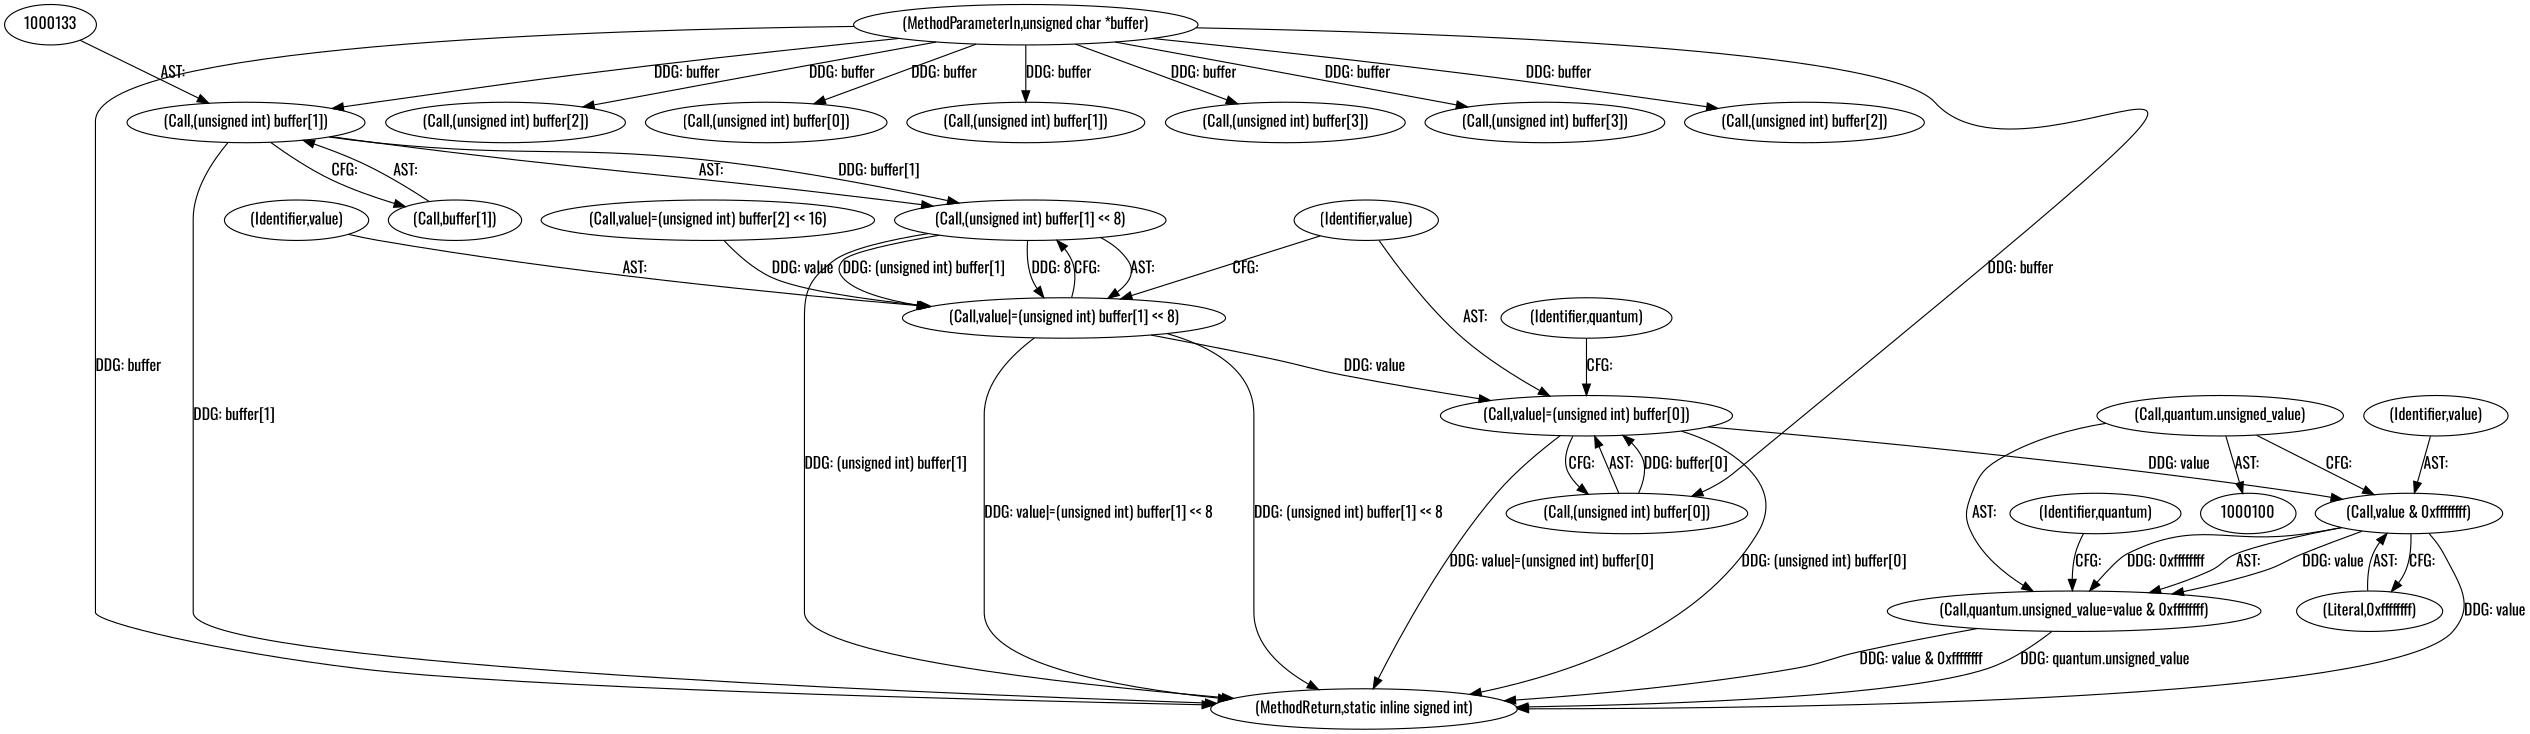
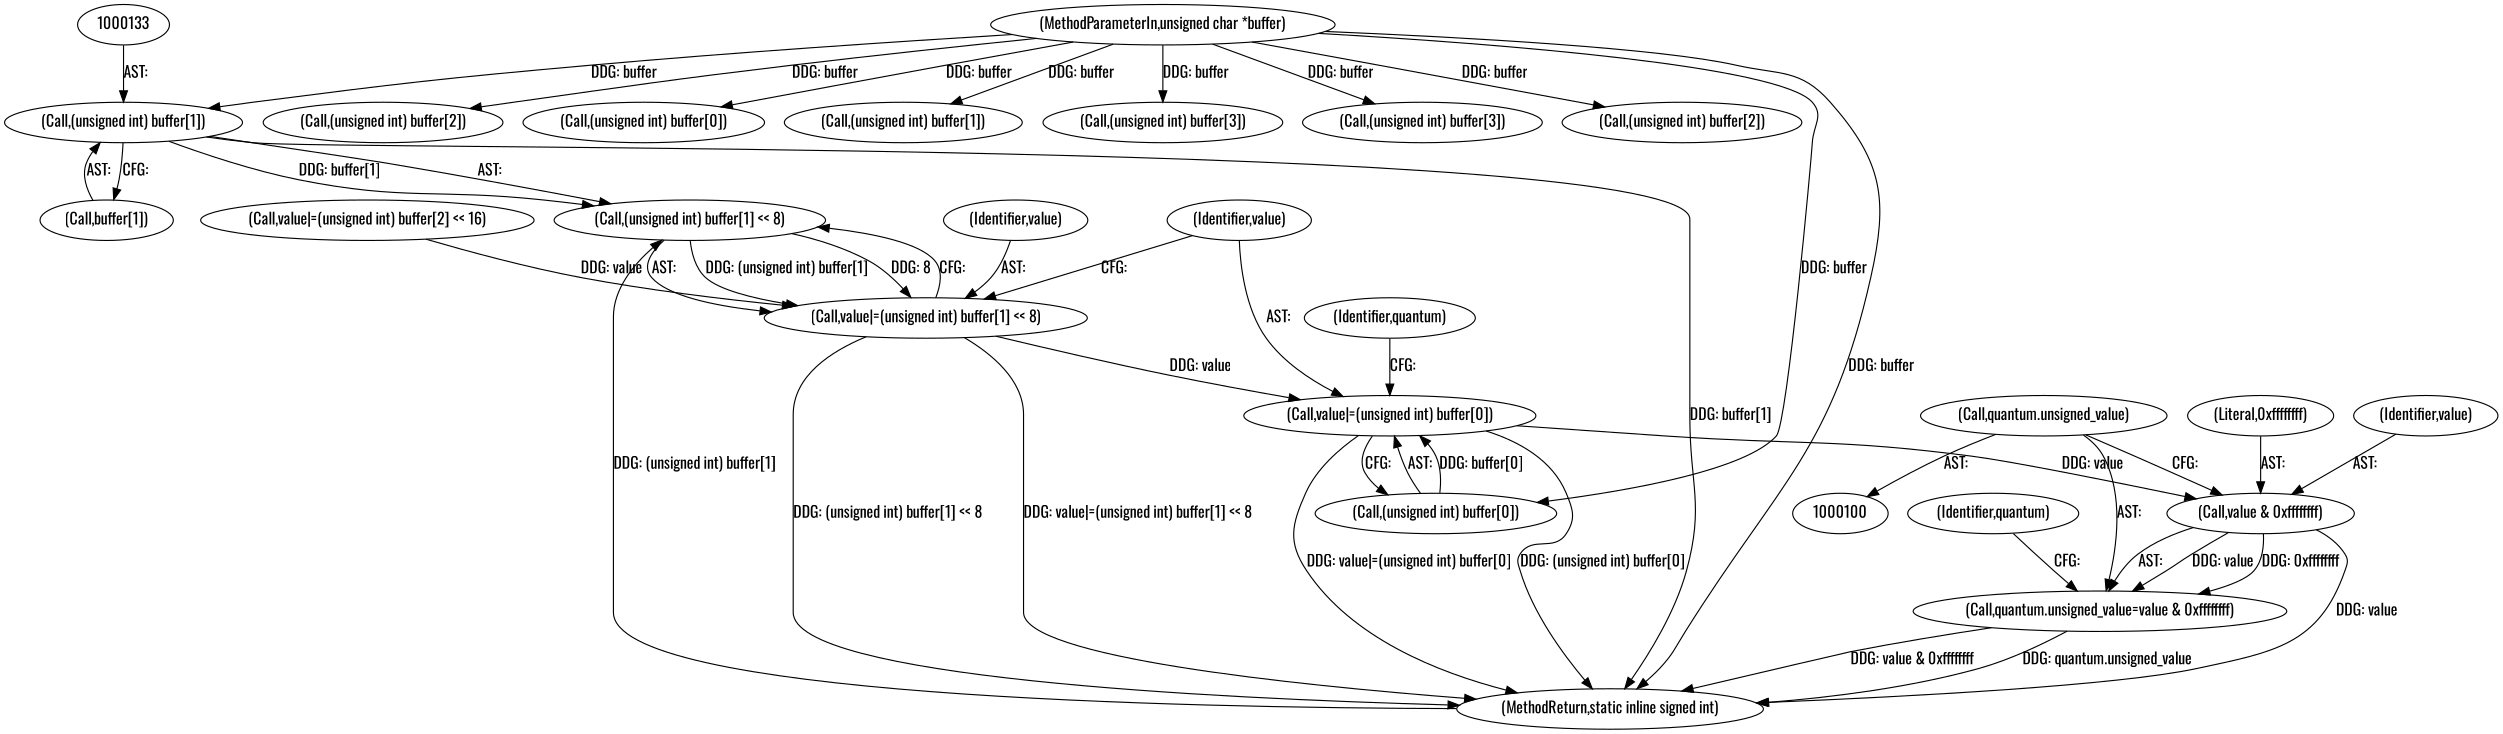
  digraph {
    fontname=Oswald
    node [fontname=Oswald]
    edge [fontname=Oswald]
    n1 [label="(Call,(unsigned int) buffer[1])"]
    n2 [label="(Call,(unsigned int) buffer[1] << 8)"]
    n3 [label="(MethodReturn,static inline signed int)"]
    n4 [label="(Call,buffer[1])"]
    n5 [label="(Call,value|=(unsigned int) buffer[1] << 8)"]
    n6 [label="(MethodParameterIn,unsigned char *buffer)"]
    n7 [label="(Call,(unsigned int) buffer[0])"]
    n8 [label="(Call,(unsigned int) buffer[2])"]
    n9 [label="(Call,(unsigned int) buffer[0])"]
    n10 [label="(Call,(unsigned int) buffer[1])"]
    n11 [label="(Call,(unsigned int) buffer[3])"]
    n12 [label="(Call,(unsigned int) buffer[3])"]
    n13 [label="(Call,(unsigned int) buffer[2])"]
    n14 [label="(Call,value|=(unsigned int) buffer[0])"]
    n15 [label="(Call,value & 0xffffffff)"]
    n16 [label="(Call,quantum.unsigned_value=value & 0xffffffff)"]
    n17 [label="(Literal,0xffffffff)"]
    n18 [label="(Identifier,quantum)"]
    n19 [label="(Identifier,quantum)"]
    n20 [label="(Identifier,value)"]
    n21 [label="(Identifier,value)"]
    n22 [label="(Call,quantum.unsigned_value)"]
    1000100
    n24 [label="(Identifier,value)"]
    n25 [label="(Call,value|=(unsigned int) buffer[2] << 16)"]
    1000133
    n1 -> n2 [label="AST: "]
    n1 -> n2 [label="DDG: buffer[1]"]
    n1 -> n3 [label="DDG: buffer[1]"]
    n1 -> n4 [label="CFG: "]
-   n2 -> n3 [label="DDG: (unsigned int) buffer[1]"]
+   n3 -> n2 [label="DDG: (unsigned int) buffer[1]"]
    n2 -> n5 [label="AST: "]
    n2 -> n5 [label="DDG: (unsigned int) buffer[1]"]
    n2 -> n5 [label="DDG: 8"]
    n4 -> n1 [label="AST: "]
    n5 -> n2 [label="CFG: "]
    n5 -> n3 [label="DDG: value|=(unsigned int) buffer[1] << 8"]
    n5 -> n3 [label="DDG: (unsigned int) buffer[1] << 8"]
    n5 -> n14 [label="DDG: value"]
    n6 -> n1 [label="DDG: buffer"]
    n6 -> n3 [label="DDG: buffer"]
    n6 -> n7 [label="DDG: buffer"]
    n6 -> n8 [label="DDG: buffer"]
    n6 -> n9 [label="DDG: buffer"]
    n6 -> n10 [label="DDG: buffer"]
    n6 -> n11 [label="DDG: buffer"]
    n6 -> n12 [label="DDG: buffer"]
    n6 -> n13 [label="DDG: buffer"]
    n7 -> n14 [label="AST: "]
    n7 -> n14 [label="DDG: buffer[0]"]
    n14 -> n3 [label="DDG: (unsigned int) buffer[0]"]
    n14 -> n3 [label="DDG: value|=(unsigned int) buffer[0]"]
    n14 -> n7 [label="CFG: "]
    n14 -> n15 [label="DDG: value"]
    n15 -> n3 [label="DDG: value"]
    n15 -> n16 [label="AST: "]
    n15 -> n16 [label="DDG: value"]
    n15 -> n16 [label="DDG: 0xffffffff"]
-   n15 -> n17 [label="CFG: "]
    n16 -> n3 [label="DDG: quantum.unsigned_value"]
    n16 -> n3 [label="DDG: value & 0xffffffff"]
    n17 -> n15 [label="AST: "]
    n18 -> n16 [label="CFG: "]
    n19 -> n14 [label="CFG: "]
    n20 -> n5 [label="CFG: "]
    n20 -> n14 [label="AST: "]
    n21 -> n5 [label="AST: "]
    n22 -> n15 [label="CFG: "]
    n22 -> n16 [label="AST: "]
    n22 -> 1000100 [label="AST: "]
    n24 -> n15 [label="AST: "]
    n25 -> n5 [label="DDG: value"]
    1000133 -> n1 [label="AST: "]
  }
